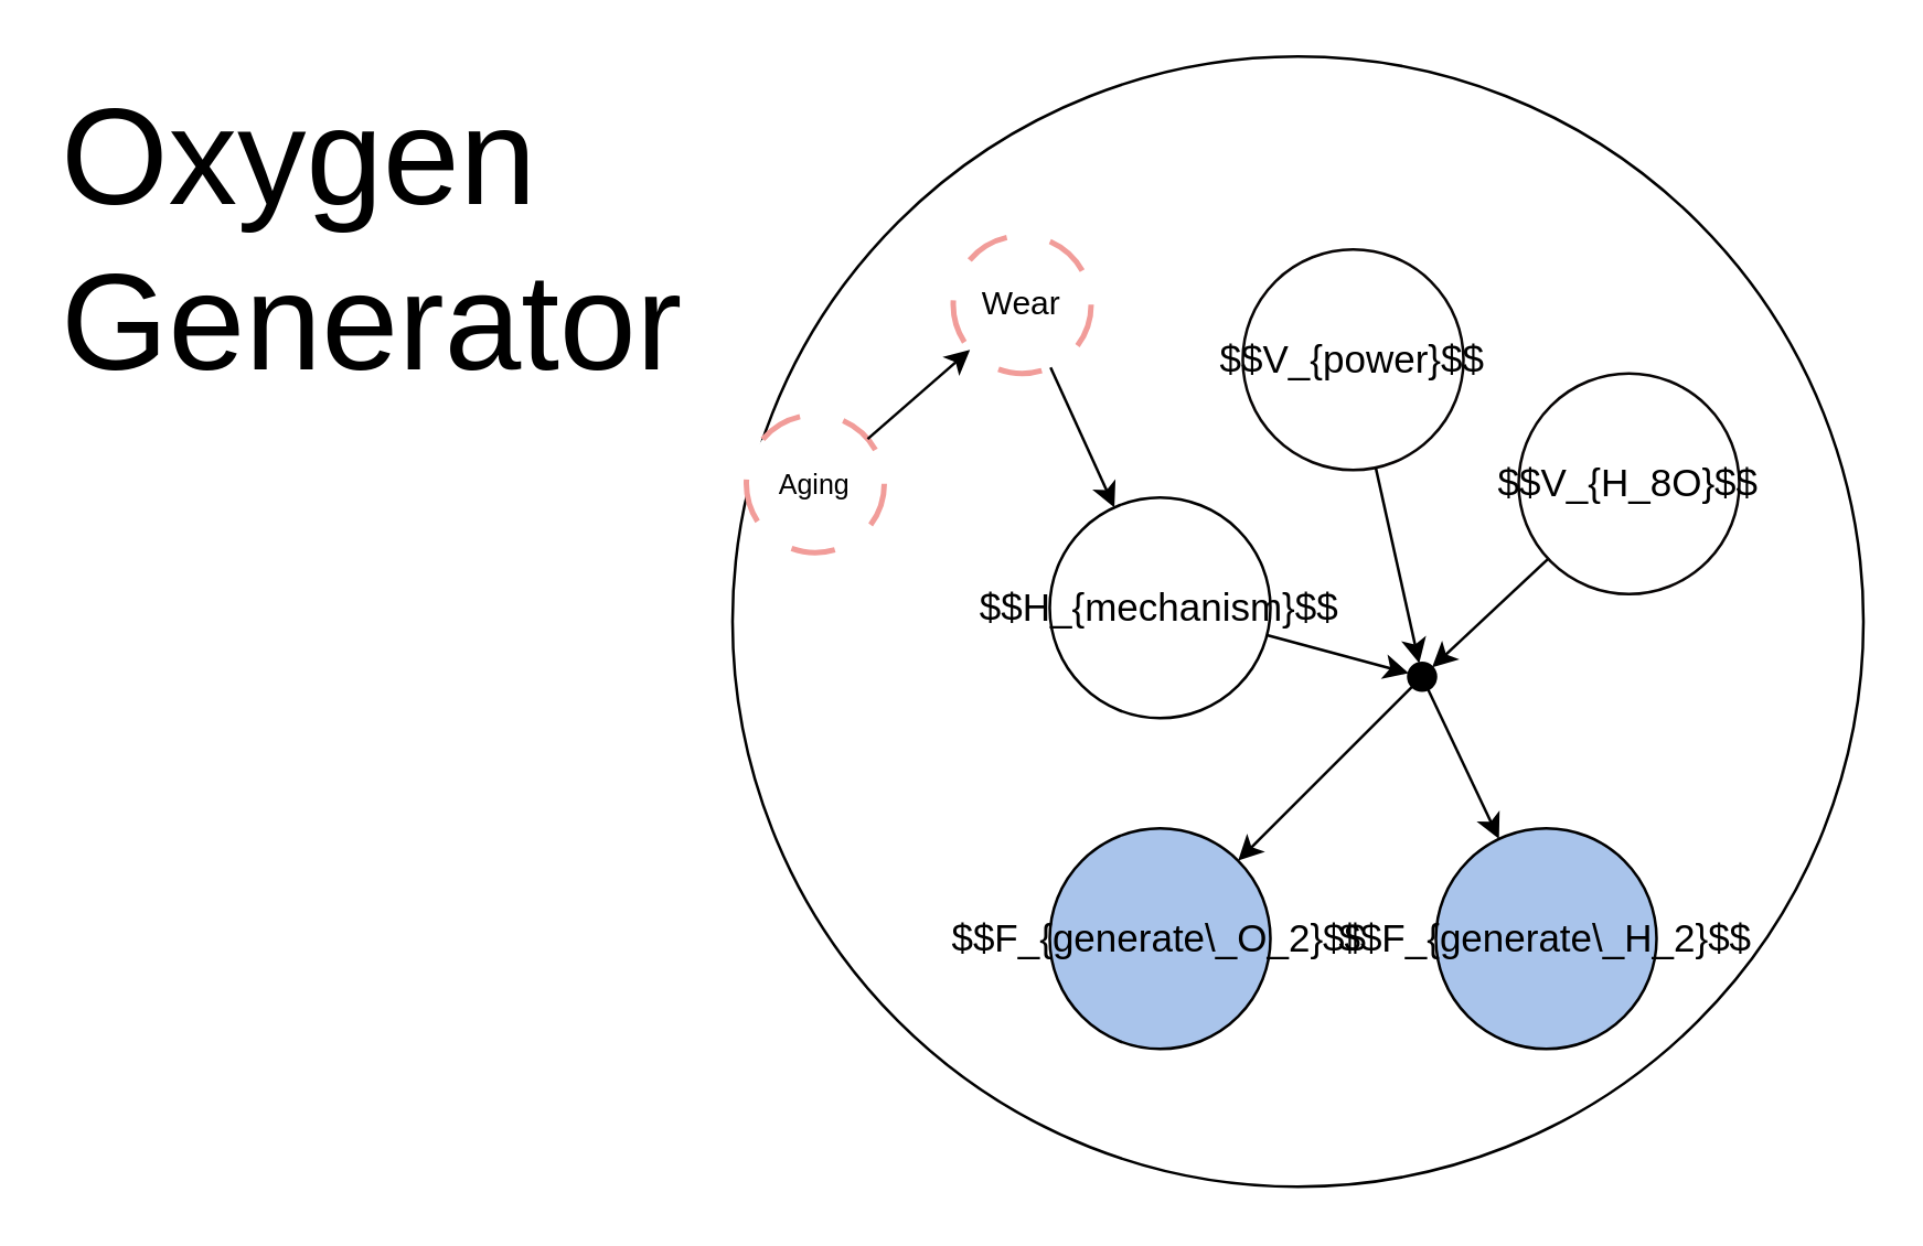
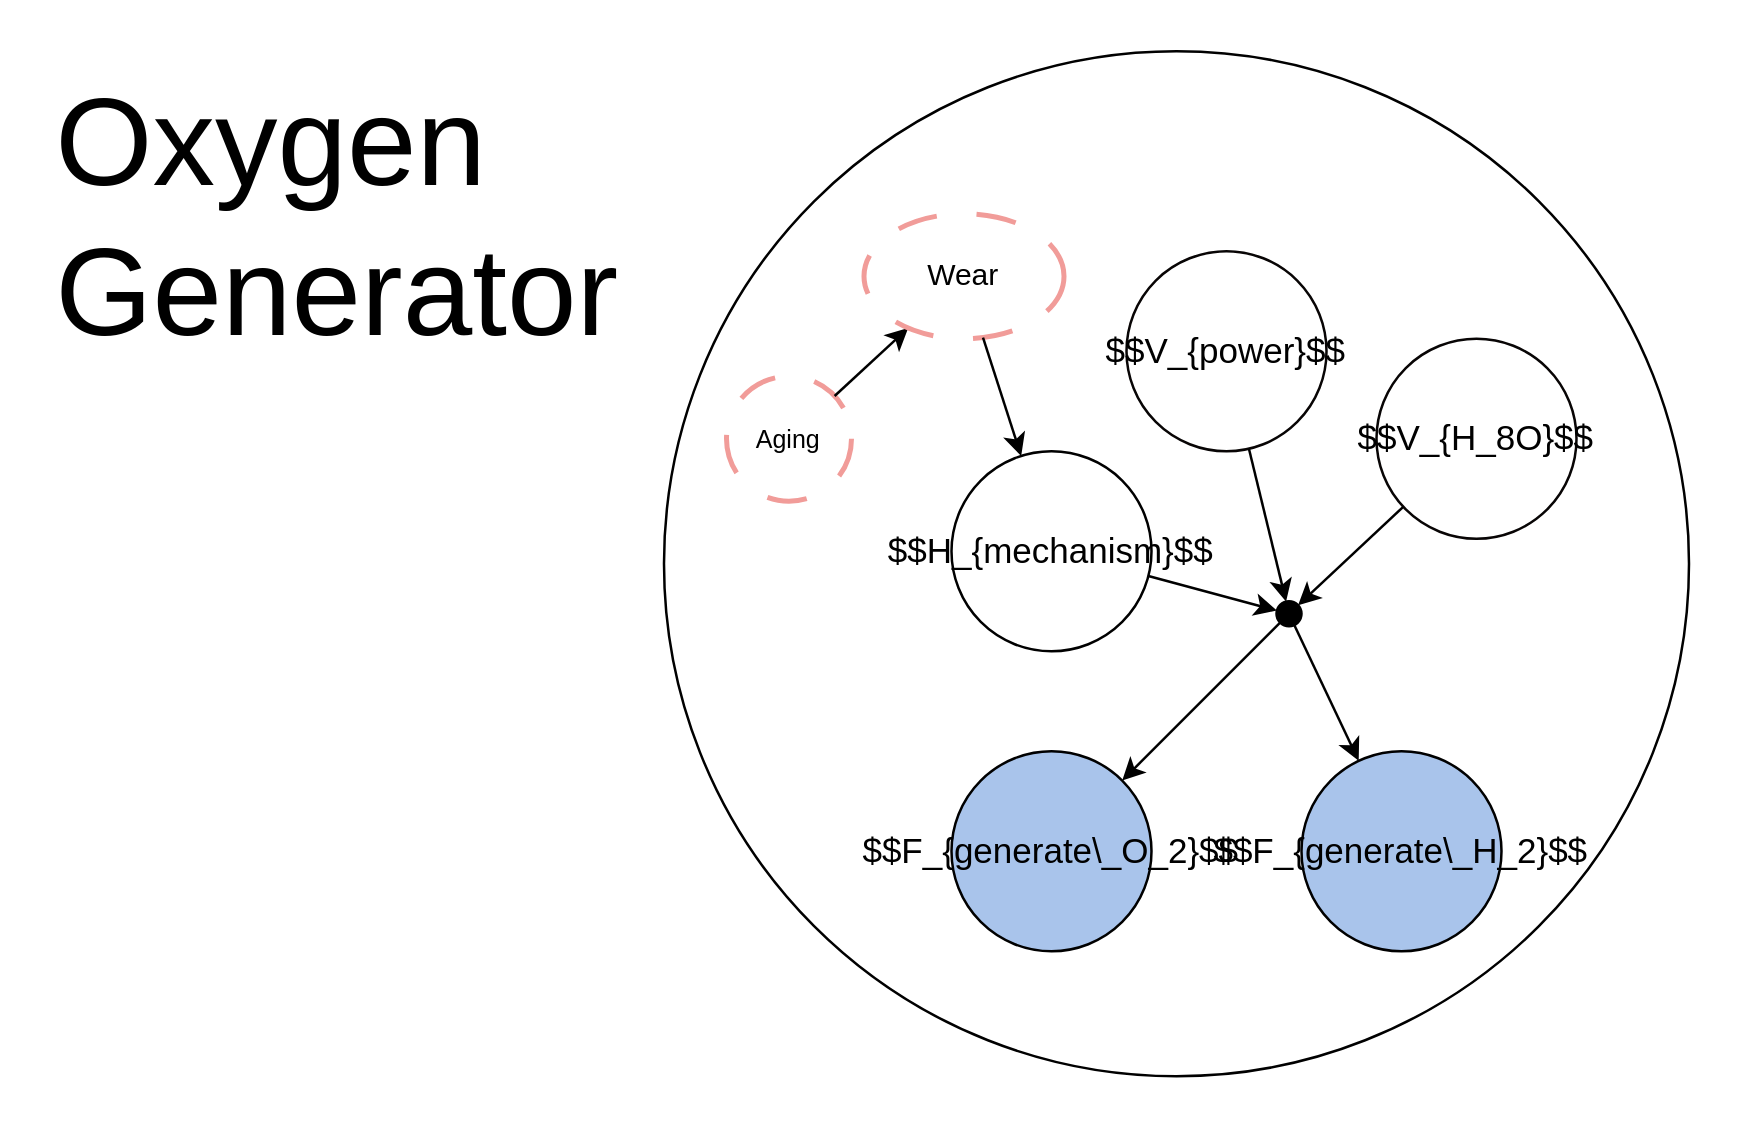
  <mxCell id="0" />
  <mxCell id="1" parent="0" />
  <mxCell id="2" value="" style="ellipse;whiteSpace=wrap;html=1;strokeColor=#000000;" vertex="1" parent="1"><mxGeometry x="265" y="20" width="410" height="410" as="geometry" /></mxCell>
  <mxCell id="3" value="Oxygen Generator" style="text;whiteSpace=wrap;html=1;fillColor=none;fontSize=50;" vertex="1" parent="1"><mxGeometry x="20" y="20" width="270" height="40" as="geometry" /></mxCell>
  <mxCell id="4" value="&lt;font style=&quot;font-size: 14px;&quot;&gt;$$F_{generate\_O_2}$$&lt;/font&gt;" style="ellipse;whiteSpace=wrap;html=1;aspect=fixed;fillColor=#A9C4EB;" vertex="1" parent="1"><mxGeometry x="380" y="300" width="80" height="80" as="geometry" /></mxCell>
- <mxCell id="5" value="&lt;font style=&quot;font-size: 10px;&quot;&gt;Aging&lt;/font&gt;" style="ellipse;whiteSpace=wrap;html=1;aspect=fixed;fillColor=#FFFFFF;strokeColor=#F19C99;strokeWidth=2;dashed=1;dashPattern=8 8;" vertex="1" parent="1"><mxGeometry x="270" y="150" width="50" height="50" as="geometry" /></mxCell>
- <mxCell id="6" value="&lt;font style=&quot;font-size: 14px;&quot;&gt;$$V_{power}$$&lt;/font&gt;" style="ellipse;whiteSpace=wrap;html=1;aspect=fixed;fillColor=#FFFFFF;strokeColor=#080505;strokeWidth=1;" vertex="1" parent="1"><mxGeometry x="450" y="90" width="80" height="80" as="geometry" /></mxCell>
+ <mxCell id="5" value="&lt;font style=&quot;font-size: 10px;&quot;&gt;Aging&lt;/font&gt;" style="ellipse;whiteSpace=wrap;html=1;aspect=fixed;fillColor=#FFFFFF;strokeColor=#F19C99;strokeWidth=2;dashed=1;dashPattern=8 8;" vertex="1" parent="1"><mxGeometry x="290" y="150" width="50" height="50" as="geometry" /></mxCell>
+ <mxCell id="6" value="&lt;font style=&quot;font-size: 14px;&quot;&gt;$$V_{power}$$&lt;/font&gt;" style="ellipse;whiteSpace=wrap;html=1;aspect=fixed;fillColor=#FFFFFF;strokeColor=#080505;strokeWidth=1;" vertex="1" parent="1"><mxGeometry x="450" y="100" width="80" height="80" as="geometry" /></mxCell>
  <mxCell id="7" value="&lt;font style=&quot;font-size: 14px;&quot;&gt;$$H_{mechanism}$$&lt;/font&gt;" style="ellipse;whiteSpace=wrap;html=1;aspect=fixed;fillColor=#ffffff;" vertex="1" parent="1"><mxGeometry x="380" y="180" width="80" height="80" as="geometry" /></mxCell>
  <mxCell id="8" value="&lt;font style=&quot;font-size: 14px;&quot;&gt;$$F_{generate\_H_2}$$&lt;/font&gt;" style="ellipse;whiteSpace=wrap;html=1;aspect=fixed;fillColor=#A9C4EB;" vertex="1" parent="1"><mxGeometry x="520" y="300" width="80" height="80" as="geometry" /></mxCell>
  <mxCell id="9" value="&lt;font style=&quot;font-size: 14px;&quot;&gt;$$V_{H_8O}$$&lt;/font&gt;" style="ellipse;whiteSpace=wrap;html=1;aspect=fixed;fillColor=#FFFFFF;strokeColor=#080505;strokeWidth=1;" vertex="1" parent="1"><mxGeometry x="550" y="135" width="80" height="80" as="geometry" /></mxCell>
  <mxCell id="10" value="" style="endArrow=classic;html=1;rounded=0;" edge="1" parent="1" source="5" target="17"><mxGeometry width="50" height="50" relative="1" as="geometry"><mxPoint x="340" y="290" as="sourcePoint" /><mxPoint x="390" y="240" as="targetPoint" /></mxGeometry></mxCell>
  <mxCell id="11" value="" style="ellipse;whiteSpace=wrap;html=1;aspect=fixed;fillColor=#000000;strokeColor=#000000;" vertex="1" parent="1"><mxGeometry x="510" y="240" width="10" height="10" as="geometry" /></mxCell>
  <mxCell id="12" value="" style="endArrow=classic;html=1;rounded=0;" edge="1" parent="1" source="7" target="11"><mxGeometry width="50" height="50" relative="1" as="geometry"><mxPoint x="505" y="215.5" as="sourcePoint" /><mxPoint x="550" y="234.5" as="targetPoint" /></mxGeometry></mxCell>
  <mxCell id="13" value="" style="endArrow=classic;html=1;rounded=0;" edge="1" parent="1" source="6" target="11"><mxGeometry width="50" height="50" relative="1" as="geometry"><mxPoint x="520" y="200" as="sourcePoint" /><mxPoint x="565" y="219" as="targetPoint" /></mxGeometry></mxCell>
  <mxCell id="14" value="" style="endArrow=classic;html=1;rounded=0;" edge="1" parent="1" source="9" target="11"><mxGeometry width="50" height="50" relative="1" as="geometry"><mxPoint x="368" y="215" as="sourcePoint" /><mxPoint x="413" y="234" as="targetPoint" /></mxGeometry></mxCell>
  <mxCell id="15" value="" style="endArrow=classic;html=1;rounded=0;" edge="1" parent="1" source="11" target="8"><mxGeometry width="50" height="50" relative="1" as="geometry"><mxPoint x="520" y="286" as="sourcePoint" /><mxPoint x="571" y="300" as="targetPoint" /></mxGeometry></mxCell>
  <mxCell id="16" value="" style="endArrow=classic;html=1;rounded=0;" edge="1" parent="1" source="11" target="4"><mxGeometry width="50" height="50" relative="1" as="geometry"><mxPoint x="479" y="250" as="sourcePoint" /><mxPoint x="530" y="264" as="targetPoint" /></mxGeometry></mxCell>
- <mxCell id="17" value="Wear" style="ellipse;whiteSpace=wrap;html=1;aspect=fixed;fillColor=#FFFFFF;strokeColor=#F19C99;strokeWidth=2;dashed=1;dashPattern=8 8;" vertex="1" parent="1"><mxGeometry x="345" y="85" width="50" height="50" as="geometry" /></mxCell>
+ <mxCell id="17" value="Wear" style="ellipse;whiteSpace=wrap;html=1;aspect=fixed;fillColor=#FFFFFF;strokeColor=#F19C99;strokeWidth=2;dashed=1;dashPattern=8 8;" vertex="1" parent="1"><mxGeometry x="345" y="85" width="80" height="50" as="geometry" /></mxCell>
  <mxCell id="18" value="" style="endArrow=classic;html=1;rounded=0;" edge="1" parent="1" source="17" target="7"><mxGeometry width="50" height="50" relative="1" as="geometry"><mxPoint x="348" y="195" as="sourcePoint" /><mxPoint x="393" y="214" as="targetPoint" /></mxGeometry></mxCell>
